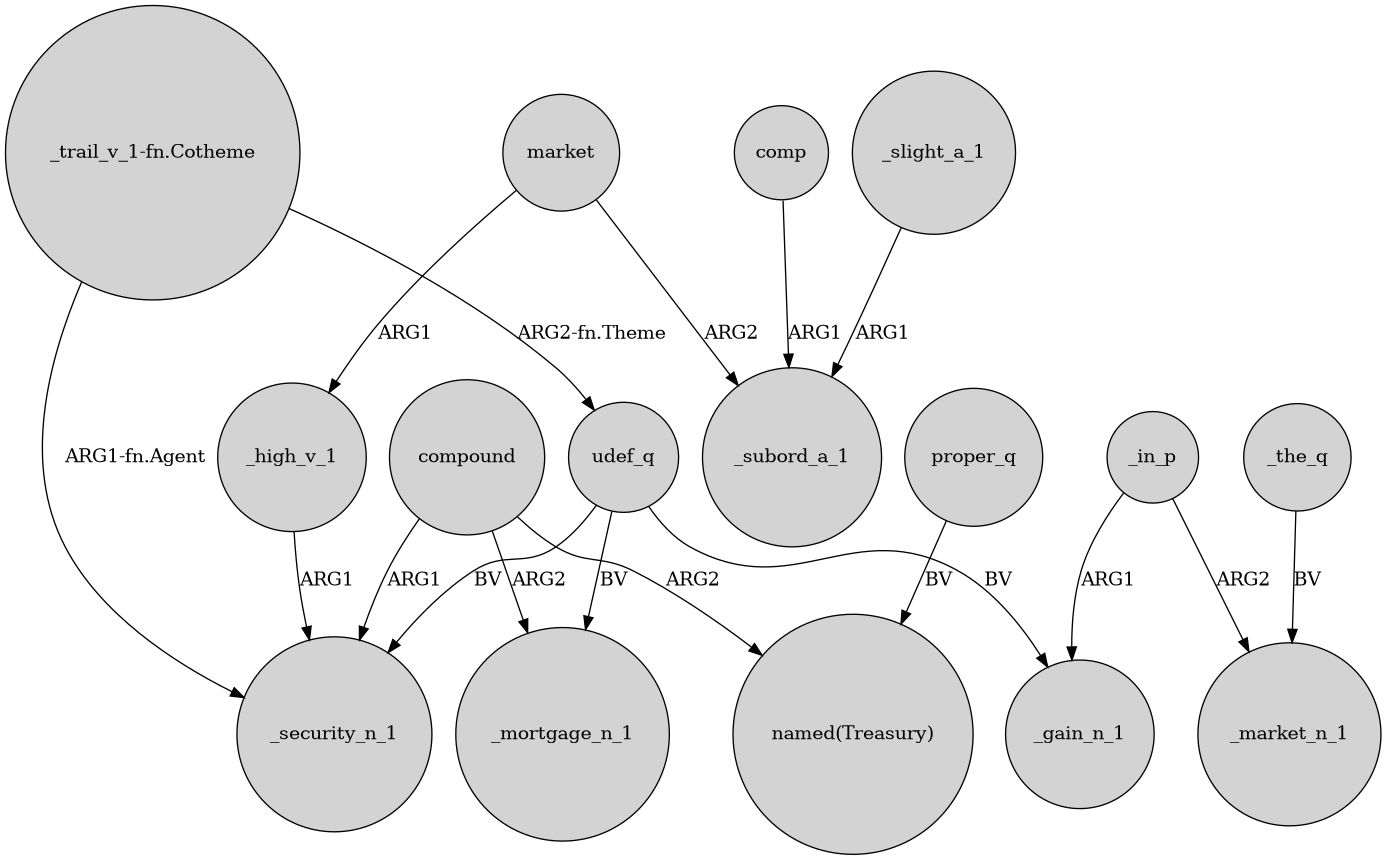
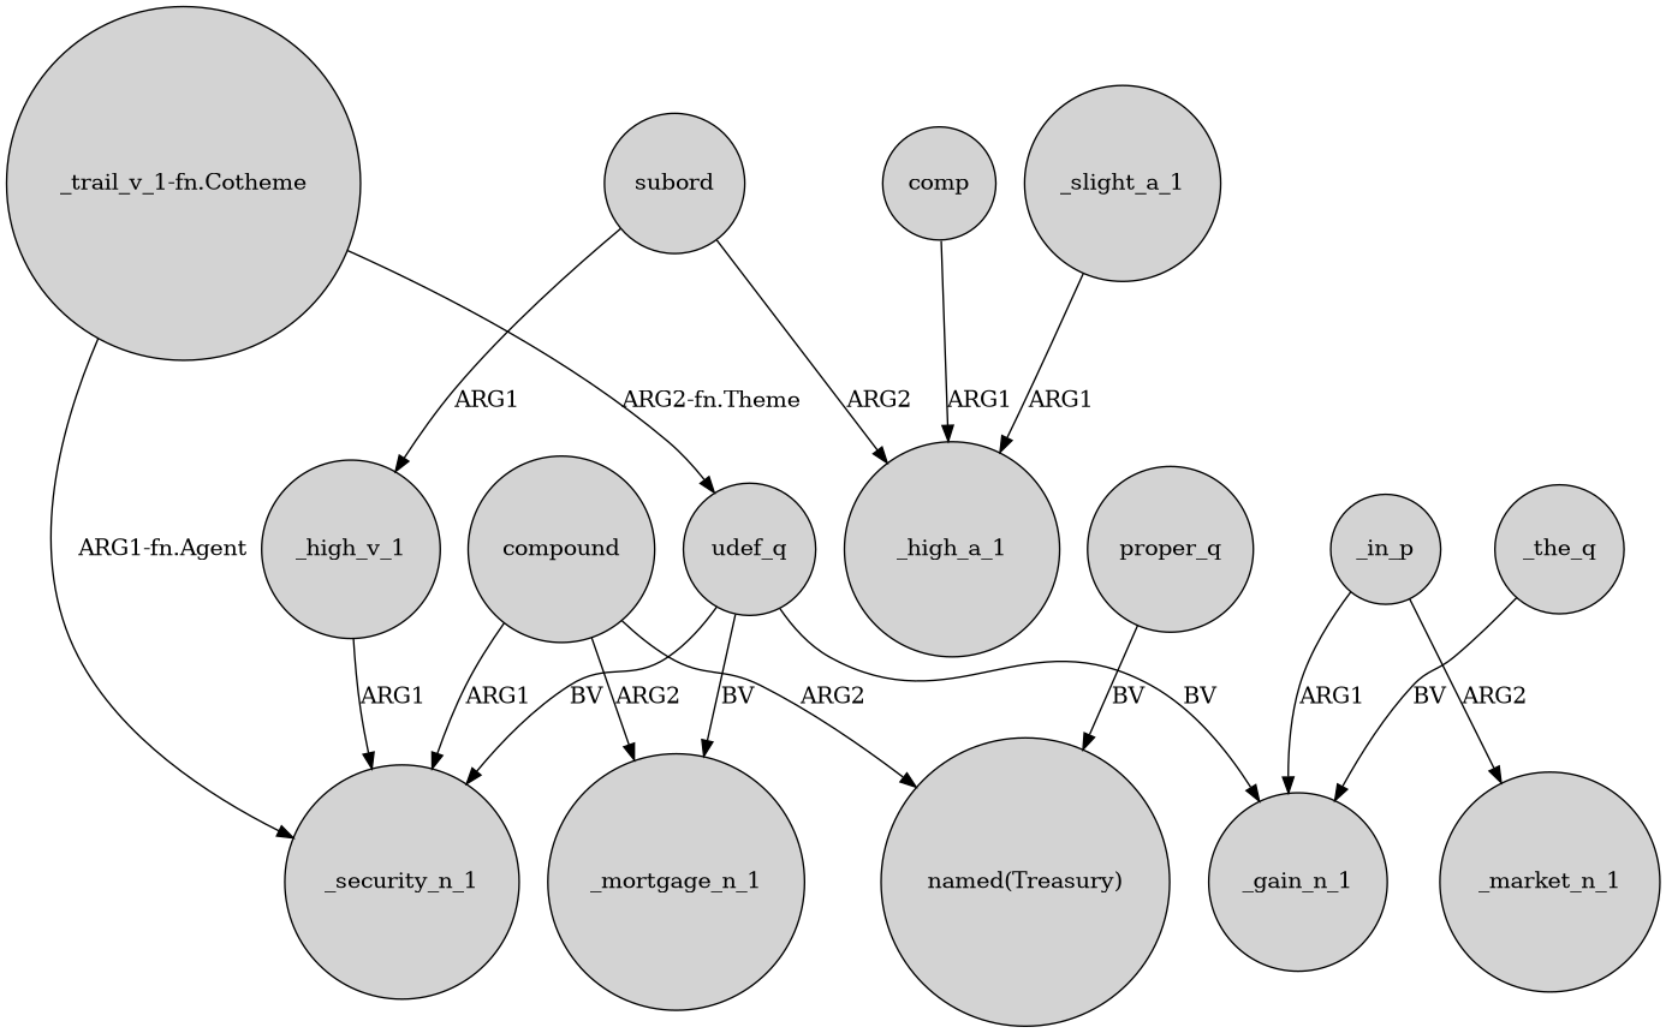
  digraph {
    node [shape=circle style=filled]
    compound
    _mortgage_n_1
    _security_n_1
    "named(Treasury)"
-   subord [label=market]
-   _high_a_1 [label=_subord_a_1]
+   subord
+   _high_a_1
    n7 [label=_high_v_1]
    "_trail_v_1-fn.Cotheme"
    udef_q
    _in_p
    _market_n_1
    _gain_n_1
    comp
    _the_q
    _slight_a_1
    proper_q
    compound -> _mortgage_n_1 [label=ARG2]
    compound -> _security_n_1 [label=ARG1]
    compound -> "named(Treasury)" [label=ARG2]
    subord -> _high_a_1 [label=ARG2]
    subord -> n7 [label=ARG1]
    n7 -> _security_n_1 [label=ARG1]
    "_trail_v_1-fn.Cotheme" -> _security_n_1 [label="ARG1-fn.Agent"]
    "_trail_v_1-fn.Cotheme" -> udef_q [label="ARG2-fn.Theme"]
    udef_q -> _mortgage_n_1 [label=BV]
    udef_q -> _security_n_1 [label=BV]
    udef_q -> _gain_n_1 [label=BV]
    _in_p -> _market_n_1 [label=ARG2]
    _in_p -> _gain_n_1 [label=ARG1]
    comp -> _high_a_1 [label=ARG1]
-   _the_q -> _market_n_1 [label=BV]
+   _the_q -> _gain_n_1 [label=BV]
    _slight_a_1 -> _high_a_1 [label=ARG1]
    proper_q -> "named(Treasury)" [label=BV]
  }
